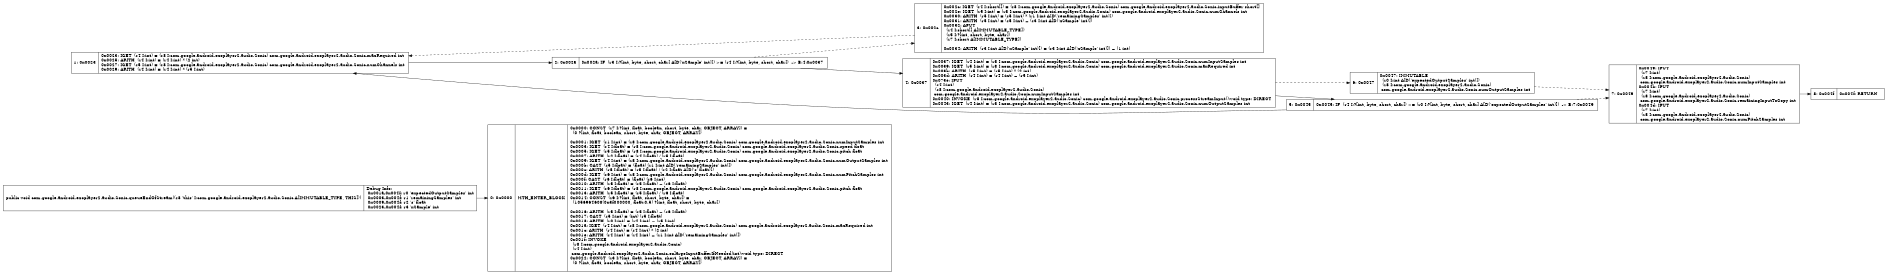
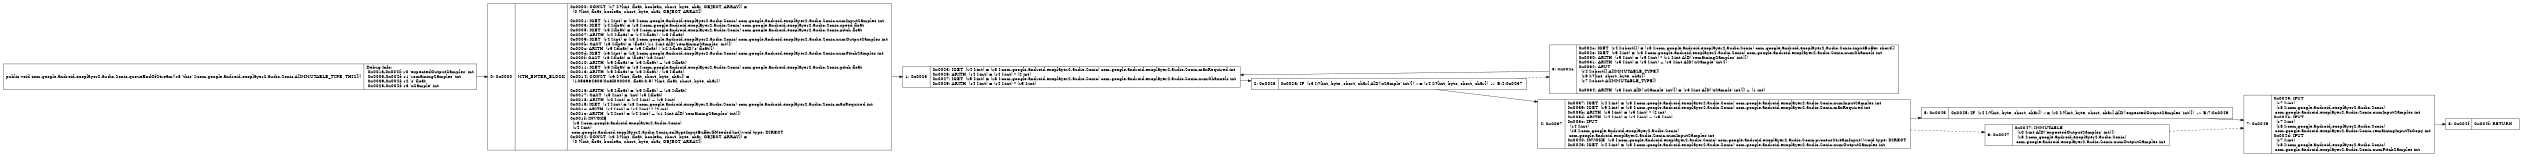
  digraph {
    rankdir=LR
    node [shape=record]
    n1 [label="{0\:\ 0x0000|MTH_ENTER_BLOCK\l|0x0000: CONST  (r7 I:?[int, float, boolean, short, byte, char, OBJECT, ARRAY]) = \l  (0 ?[int, float, boolean, short, byte, char, OBJECT, ARRAY])\l \l0x0001: IGET  (r1 I:int) = (r8 I:com.google.android.exoplayer2.audio.Sonic) com.google.android.exoplayer2.audio.Sonic.numInputSamples int \l0x0003: IGET  (r4 I:float) = (r8 I:com.google.android.exoplayer2.audio.Sonic) com.google.android.exoplayer2.audio.Sonic.speed float \l0x0005: IGET  (r5 I:float) = (r8 I:com.google.android.exoplayer2.audio.Sonic) com.google.android.exoplayer2.audio.Sonic.pitch float \l0x0007: ARITH  (r2 I:float) = (r4 I:float) \/ (r5 I:float) \l0x0009: IGET  (r4 I:int) = (r8 I:com.google.android.exoplayer2.audio.Sonic) com.google.android.exoplayer2.audio.Sonic.numOutputSamples int \l0x000b: CAST  (r5 I:float) = (float) (r1 I:int A[D('remainingSamples' int)]) \l0x000c: ARITH  (r5 I:float) = (r5 I:float) \/ (r2 I:float A[D('s' float)]) \l0x000d: IGET  (r6 I:int) = (r8 I:com.google.android.exoplayer2.audio.Sonic) com.google.android.exoplayer2.audio.Sonic.numPitchSamples int \l0x000f: CAST  (r6 I:float) = (float) (r6 I:int) \l0x0010: ARITH  (r5 I:float) = (r5 I:float) + (r6 I:float) \l0x0011: IGET  (r6 I:float) = (r8 I:com.google.android.exoplayer2.audio.Sonic) com.google.android.exoplayer2.audio.Sonic.pitch float \l0x0013: ARITH  (r5 I:float) = (r5 I:float) \/ (r6 I:float) \l0x0014: CONST  (r6 I:?[int, float, short, byte, char]) = \l  (1056964608(0x3f000000, float:0.5) ?[int, float, short, byte, char])\l \l0x0016: ARITH  (r5 I:float) = (r5 I:float) + (r6 I:float) \l0x0017: CAST  (r5 I:int) = (int) (r5 I:float) \l0x0018: ARITH  (r0 I:int) = (r4 I:int) + (r5 I:int) \l0x001a: IGET  (r4 I:int) = (r8 I:com.google.android.exoplayer2.audio.Sonic) com.google.android.exoplayer2.audio.Sonic.maxRequired int \l0x001c: ARITH  (r4 I:int) = (r4 I:int) * (2 int) \l0x001e: ARITH  (r4 I:int) = (r4 I:int) + (r1 I:int A[D('remainingSamples' int)]) \l0x001f: INVOKE  \l  (r8 I:com.google.android.exoplayer2.audio.Sonic)\l  (r4 I:int)\l com.google.android.exoplayer2.audio.Sonic.enlargeInputBufferIfNeeded(int):void type: DIRECT \l0x0022: CONST  (r3 I:?[int, float, boolean, short, byte, char, OBJECT, ARRAY]) = \l  (0 ?[int, float, boolean, short, byte, char, OBJECT, ARRAY])\l \l}"]
    n2 [label="{1\:\ 0x0023|0x0023: IGET  (r4 I:int) = (r8 I:com.google.android.exoplayer2.audio.Sonic) com.google.android.exoplayer2.audio.Sonic.maxRequired int \l0x0025: ARITH  (r4 I:int) = (r4 I:int) * (2 int) \l0x0027: IGET  (r5 I:int) = (r8 I:com.google.android.exoplayer2.audio.Sonic) com.google.android.exoplayer2.audio.Sonic.numChannels int \l0x0029: ARITH  (r4 I:int) = (r4 I:int) * (r5 I:int) \l}"]
    n3 [label="{2\:\ 0x002a|0x002a: IF  (r3 I:?[int, byte, short, char] A[D('xSample' int)]) \>= (r4 I:?[int, byte, short, char])  \-\> B:4:0x0037 \l}"]
    n4 [label="{3\:\ 0x002c|0x002c: IGET  (r4 I:short[]) = (r8 I:com.google.android.exoplayer2.audio.Sonic) com.google.android.exoplayer2.audio.Sonic.inputBuffer short[] \l0x002e: IGET  (r5 I:int) = (r8 I:com.google.android.exoplayer2.audio.Sonic) com.google.android.exoplayer2.audio.Sonic.numChannels int \l0x0030: ARITH  (r5 I:int) = (r5 I:int) * (r1 I:int A[D('remainingSamples' int)]) \l0x0031: ARITH  (r5 I:int) = (r5 I:int) + (r3 I:int A[D('xSample' int)]) \l0x0032: APUT  \l  (r4 I:short[] A[IMMUTABLE_TYPE])\l  (r5 I:?[int, short, byte, char])\l  (r7 I:short A[IMMUTABLE_TYPE])\l \l0x0034: ARITH  (r3 I:int A[D('xSample' int)]) = (r3 I:int A[D('xSample' int)]) + (1 int) \l}"]
-   n5 [label="{4\:\ 0x0037|0x0037: IGET  (r4 I:int) = (r8 I:com.google.android.exoplayer2.audio.Sonic) com.google.android.exoplayer2.audio.Sonic.numInputSamples int \l0x0039: IGET  (r5 I:int) = (r8 I:com.google.android.exoplayer2.audio.Sonic) com.google.android.exoplayer2.audio.Sonic.maxRequired int \l0x003b: ARITH  (r5 I:int) = (r5 I:int) * (2 int) \l0x003d: ARITH  (r4 I:int) = (r4 I:int) + (r5 I:int) \l0x073e: IPUT  \l  (r4 I:int)\l  (r8 I:com.google.android.exoplayer2.audio.Sonic)\l com.google.android.exoplayer2.audio.Sonic.numInputSamples int \l0x0040: INVOKE  (r8 I:com.google.android.exoplayer2.audio.Sonic) com.google.android.exoplayer2.audio.Sonic.processStreamInput():void type: DIRECT \l0x0043: IGET  (r4 I:int) = (r8 I:com.google.android.exoplayer2.audio.Sonic) com.google.android.exoplayer2.audio.Sonic.numOutputSamples int \l}"]
+   n5 [label="{4\:\ 0x0037|0x0037: IGET  (r4 I:int) = (r8 I:com.google.android.exoplayer2.audio.Sonic) com.google.android.exoplayer2.audio.Sonic.numInputSamples int \l0x0039: IGET  (r5 I:int) = (r8 I:com.google.android.exoplayer2.audio.Sonic) com.google.android.exoplayer2.audio.Sonic.maxRequired int \l0x003b: ARITH  (r5 I:int) = (r5 I:int) * (2 int) \l0x003d: ARITH  (r4 I:int) = (r4 I:int) + (r5 I:int) \l0x003e: IPUT  \l  (r4 I:int)\l  (r8 I:com.google.android.exoplayer2.audio.Sonic)\l com.google.android.exoplayer2.audio.Sonic.numInputSamples int \l0x0040: INVOKE  (r8 I:com.google.android.exoplayer2.audio.Sonic) com.google.android.exoplayer2.audio.Sonic.processStreamInput():void type: DIRECT \l0x0043: IGET  (r4 I:int) = (r8 I:com.google.android.exoplayer2.audio.Sonic) com.google.android.exoplayer2.audio.Sonic.numOutputSamples int \l}"]
    n6 [label="{5\:\ 0x0045|0x0045: IF  (r4 I:?[int, byte, short, char]) \<= (r0 I:?[int, byte, short, char] A[D('expectedOutputSamples' int)])  \-\> B:7:0x0049 \l}"]
    n7 [label="{6\:\ 0x0047|0x0047: IMMUTABLE  \l  (r0 I:int A[D('expectedOutputSamples' int)])\l  (r8 I:com.google.android.exoplayer2.audio.Sonic)\l com.google.android.exoplayer2.audio.Sonic.numOutputSamples int \l}"]
    n8 [label="{7\:\ 0x0049|0x0049: IPUT  \l  (r7 I:int)\l  (r8 I:com.google.android.exoplayer2.audio.Sonic)\l com.google.android.exoplayer2.audio.Sonic.numInputSamples int \l0x004b: IPUT  \l  (r7 I:int)\l  (r8 I:com.google.android.exoplayer2.audio.Sonic)\l com.google.android.exoplayer2.audio.Sonic.remainingInputToCopy int \l0x004d: IPUT  \l  (r7 I:int)\l  (r8 I:com.google.android.exoplayer2.audio.Sonic)\l com.google.android.exoplayer2.audio.Sonic.numPitchSamples int \l}"]
    n9 [label="{8\:\ 0x004f|0x004f: RETURN   \l}"]
    n10 [label="{public void com.google.android.exoplayer2.audio.Sonic.queueEndOfStream((r8 'this' I:com.google.android.exoplayer2.audio.Sonic A[IMMUTABLE_TYPE, THIS]))  | Debug Info:\l  0x001a\-0x004f: r0 'expectedOutputSamples' int\l  0x0003\-0x004f: r1 'remainingSamples' int\l  0x0009\-0x004f: r2 's' float\l  0x0023\-0x004f: r3 'xSample' int\l}"]
-   n6 -> n2
+   n1 -> n2
    n2 -> n3
    n3 -> n4 [style=dashed]
    n3 -> n5
-   n4 -> n2 [style=dashed]
+   n4 -> n2
    n5 -> n6
    n5 -> n7 [style=dashed]
-   n6 -> n8 [style=dashed]
+   n6 -> n8
    n7 -> n8 [style=dashed]
    n8 -> n9
    n10 -> n1
  }
